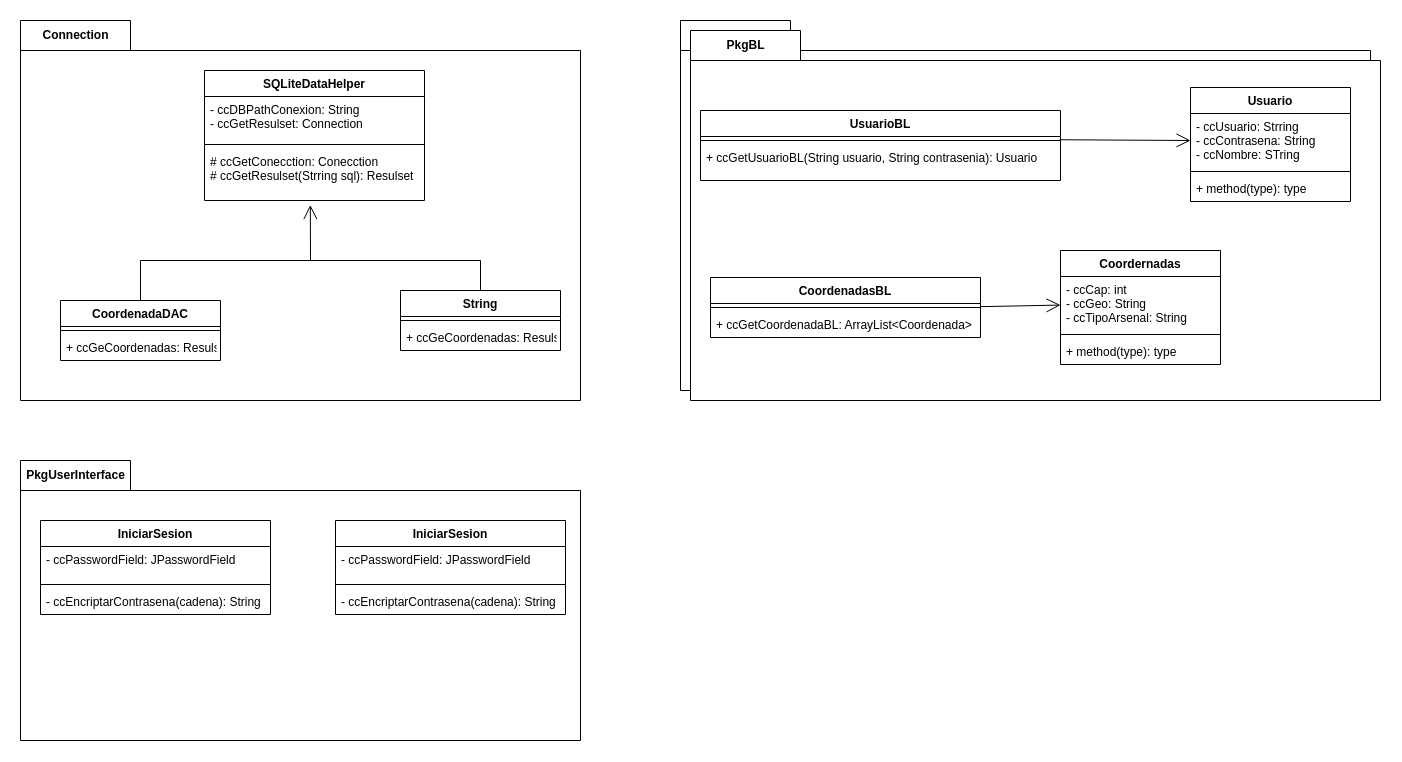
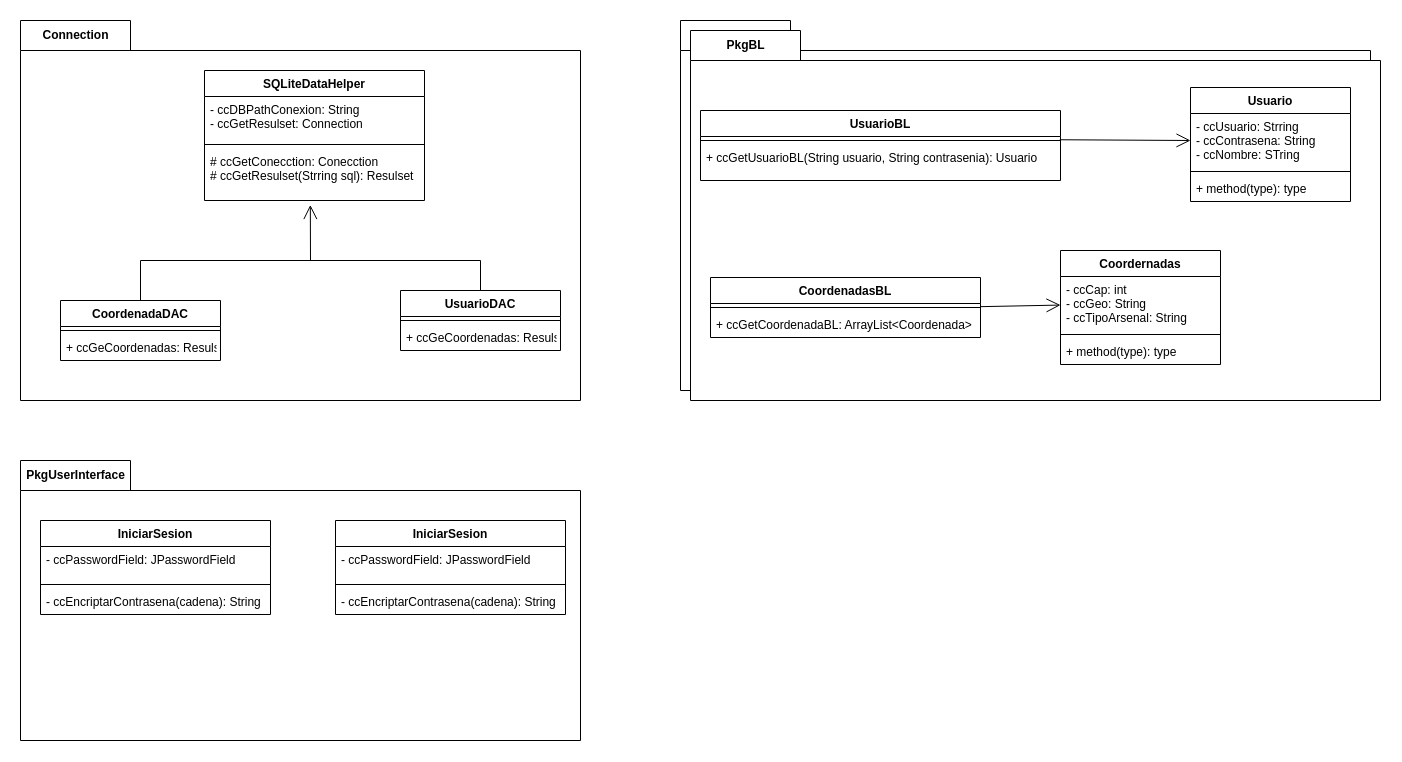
  <mxCell id="0" />
  <mxCell id="1" parent="0" />
  <mxCell id="2" value="PkgBL" style="shape=folder;fontStyle=1;tabWidth=110;tabHeight=30;tabPosition=left;html=1;boundedLbl=1;labelInHeader=1;container=1;collapsible=0;recursiveResize=0;" vertex="1" parent="1"><mxGeometry x="680" width="690" height="370" as="geometry" y="20" /></mxCell>
  <mxCell id="3" value="Usuario" style="swimlane;fontStyle=1;align=center;verticalAlign=top;childLayout=stackLayout;horizontal=1;startSize=26;horizontalStack=0;resizeParent=1;resizeParentMax=0;resizeLast=0;collapsible=1;marginBottom=0;" vertex="1" parent="2"><mxGeometry x="500" y="57" width="160" height="114" as="geometry" /></mxCell>
  <mxCell id="4" value="- ccUsuario: Strring&#10;- ccContrasena: String&#10;- ccNombre: STring" style="text;strokeColor=none;fillColor=none;align=left;verticalAlign=top;spacingLeft=4;spacingRight=4;overflow=hidden;rotatable=0;points=[[0,0.5],[1,0.5]];portConstraint=eastwest;" vertex="1" parent="3"><mxGeometry y="26" width="160" height="54" as="geometry" /></mxCell>
  <mxCell id="5" value="" style="line;strokeWidth=1;fillColor=none;align=left;verticalAlign=middle;spacingTop=-1;spacingLeft=3;spacingRight=3;rotatable=0;labelPosition=right;points=[];portConstraint=eastwest;strokeColor=inherit;" vertex="1" parent="3"><mxGeometry y="80" width="160" height="8" as="geometry" /></mxCell>
  <mxCell id="6" value="+ method(type): type" style="text;strokeColor=none;fillColor=none;align=left;verticalAlign=top;spacingLeft=4;spacingRight=4;overflow=hidden;rotatable=0;points=[[0,0.5],[1,0.5]];portConstraint=eastwest;" vertex="1" parent="3"><mxGeometry y="88" width="160" height="26" as="geometry" /></mxCell>
  <mxCell id="7" value="Coordernadas" style="swimlane;fontStyle=1;align=center;verticalAlign=top;childLayout=stackLayout;horizontal=1;startSize=26;horizontalStack=0;resizeParent=1;resizeParentMax=0;resizeLast=0;collapsible=1;marginBottom=0;" vertex="1" parent="2"><mxGeometry x="370" y="220" width="160" height="114" as="geometry" /></mxCell>
  <mxCell id="8" value="- ccCap: int&#10;- ccGeo: String&#10;- ccTipoArsenal: String" style="text;strokeColor=none;fillColor=none;align=left;verticalAlign=top;spacingLeft=4;spacingRight=4;overflow=hidden;rotatable=0;points=[[0,0.5],[1,0.5]];portConstraint=eastwest;" vertex="1" parent="7"><mxGeometry y="26" width="160" height="54" as="geometry" /></mxCell>
  <mxCell id="9" value="" style="line;strokeWidth=1;fillColor=none;align=left;verticalAlign=middle;spacingTop=-1;spacingLeft=3;spacingRight=3;rotatable=0;labelPosition=right;points=[];portConstraint=eastwest;strokeColor=inherit;" vertex="1" parent="7"><mxGeometry y="80" width="160" height="8" as="geometry" /></mxCell>
  <mxCell id="10" value="+ method(type): type" style="text;strokeColor=none;fillColor=none;align=left;verticalAlign=top;spacingLeft=4;spacingRight=4;overflow=hidden;rotatable=0;points=[[0,0.5],[1,0.5]];portConstraint=eastwest;" vertex="1" parent="7"><mxGeometry y="88" width="160" height="26" as="geometry" /></mxCell>
  <mxCell id="11" value="CoordenadasBL" style="swimlane;fontStyle=1;align=center;verticalAlign=top;childLayout=stackLayout;horizontal=1;startSize=26;horizontalStack=0;resizeParent=1;resizeParentMax=0;resizeLast=0;collapsible=1;marginBottom=0;" vertex="1" parent="2"><mxGeometry x="20" y="247" width="270" height="60" as="geometry" /></mxCell>
  <mxCell id="12" value="" style="line;strokeWidth=1;fillColor=none;align=left;verticalAlign=middle;spacingTop=-1;spacingLeft=3;spacingRight=3;rotatable=0;labelPosition=right;points=[];portConstraint=eastwest;strokeColor=inherit;" vertex="1" parent="11"><mxGeometry y="26" width="270" height="8" as="geometry" /></mxCell>
  <mxCell id="13" value="+ ccGetCoordenadaBL: ArrayList&lt;Coordenada&gt;" style="text;strokeColor=none;fillColor=none;align=left;verticalAlign=top;spacingLeft=4;spacingRight=4;overflow=hidden;rotatable=0;points=[[0,0.5],[1,0.5]];portConstraint=eastwest;" vertex="1" parent="11"><mxGeometry y="34" width="270" height="26" as="geometry" /></mxCell>
  <mxCell id="14" value="" style="endArrow=open;endFill=1;endSize=12;html=1;exitX=1;exitY=0.395;exitDx=0;exitDy=0;exitPerimeter=0;" edge="1" parent="2" source="12" target="8"><mxGeometry width="160" relative="1" as="geometry"><mxPoint x="290" y="267" as="sourcePoint" /><mxPoint x="370" y="258" as="targetPoint" /></mxGeometry></mxCell>
  <mxCell id="15" value="UsuarioBL" style="swimlane;fontStyle=1;align=center;verticalAlign=top;childLayout=stackLayout;horizontal=1;startSize=26;horizontalStack=0;resizeParent=1;resizeParentMax=0;resizeLast=0;collapsible=1;marginBottom=0;" vertex="1" parent="2"><mxGeometry x="10" y="80" width="360" height="70" as="geometry" /></mxCell>
  <mxCell id="16" value="" style="line;strokeWidth=1;fillColor=none;align=left;verticalAlign=middle;spacingTop=-1;spacingLeft=3;spacingRight=3;rotatable=0;labelPosition=right;points=[];portConstraint=eastwest;strokeColor=inherit;" vertex="1" parent="15"><mxGeometry y="26" width="360" height="8" as="geometry" /></mxCell>
  <mxCell id="17" value="+ ccGetUsuarioBL(String usuario, String contrasenia): Usuario" style="text;strokeColor=none;fillColor=none;align=left;verticalAlign=top;spacingLeft=4;spacingRight=4;overflow=hidden;rotatable=0;points=[[0,0.5],[1,0.5]];portConstraint=eastwest;" vertex="1" parent="15"><mxGeometry y="34" width="360" height="36" as="geometry" /></mxCell>
  <mxCell id="18" value="" style="endArrow=open;endFill=1;endSize=12;html=1;exitX=0.998;exitY=0.408;exitDx=0;exitDy=0;exitPerimeter=0;entryX=0;entryY=0.5;entryDx=0;entryDy=0;" edge="1" parent="2" source="16" target="4"><mxGeometry width="160" relative="1" as="geometry"><mxPoint x="389" y="115.79" as="sourcePoint" /><mxPoint x="469" y="114.21" as="targetPoint" /></mxGeometry></mxCell>
  <mxCell id="19" value="Connection" style="shape=folder;fontStyle=1;tabWidth=110;tabHeight=30;tabPosition=left;html=1;boundedLbl=1;labelInHeader=1;container=1;collapsible=0;recursiveResize=0;" vertex="1" parent="1"><mxGeometry x="20" width="560" height="380" as="geometry" y="20" /></mxCell>
- <mxCell id="20" value="String" style="swimlane;fontStyle=1;align=center;verticalAlign=top;childLayout=stackLayout;horizontal=1;startSize=26;horizontalStack=0;resizeParent=1;resizeParentMax=0;resizeLast=0;collapsible=1;marginBottom=0;" vertex="1" parent="19"><mxGeometry x="380" y="270" width="160" height="60" as="geometry" /></mxCell>
+ <mxCell id="20" value="UsuarioDAC" style="swimlane;fontStyle=1;align=center;verticalAlign=top;childLayout=stackLayout;horizontal=1;startSize=26;horizontalStack=0;resizeParent=1;resizeParentMax=0;resizeLast=0;collapsible=1;marginBottom=0;" vertex="1" parent="19"><mxGeometry x="380" y="270" width="160" height="60" as="geometry" /></mxCell>
  <mxCell id="21" value="" style="line;strokeWidth=1;fillColor=none;align=left;verticalAlign=middle;spacingTop=-1;spacingLeft=3;spacingRight=3;rotatable=0;labelPosition=right;points=[];portConstraint=eastwest;strokeColor=inherit;" vertex="1" parent="20"><mxGeometry y="26" width="160" height="8" as="geometry" /></mxCell>
  <mxCell id="22" value="+ ccGeCoordenadas: Resulset" style="text;strokeColor=none;fillColor=none;align=left;verticalAlign=top;spacingLeft=4;spacingRight=4;overflow=hidden;rotatable=0;points=[[0,0.5],[1,0.5]];portConstraint=eastwest;" vertex="1" parent="20"><mxGeometry y="34" width="160" height="26" as="geometry" /></mxCell>
  <mxCell id="23" value="" style="endArrow=none;html=1;entryX=0.5;entryY=0;entryDx=0;entryDy=0;" edge="1" parent="19" target="20"><mxGeometry width="50" height="50" relative="1" as="geometry"><mxPoint x="460" y="240" as="sourcePoint" /><mxPoint x="330" y="266.0" as="targetPoint" /></mxGeometry></mxCell>
  <mxCell id="24" value="SQLiteDataHelper" style="swimlane;fontStyle=1;align=center;verticalAlign=top;childLayout=stackLayout;horizontal=1;startSize=26;horizontalStack=0;resizeParent=1;resizeParentMax=0;resizeLast=0;collapsible=1;marginBottom=0;" vertex="1" parent="19"><mxGeometry x="184" y="50" width="220" height="130" as="geometry" /></mxCell>
  <mxCell id="25" value="- ccDBPathConexion: String&#10;- ccGetResulset: Connection" style="text;strokeColor=none;fillColor=none;align=left;verticalAlign=top;spacingLeft=4;spacingRight=4;overflow=hidden;rotatable=0;points=[[0,0.5],[1,0.5]];portConstraint=eastwest;" vertex="1" parent="24"><mxGeometry y="26" width="220" height="44" as="geometry" /></mxCell>
  <mxCell id="26" value="" style="line;strokeWidth=1;fillColor=none;align=left;verticalAlign=middle;spacingTop=-1;spacingLeft=3;spacingRight=3;rotatable=0;labelPosition=right;points=[];portConstraint=eastwest;strokeColor=inherit;" vertex="1" parent="24"><mxGeometry y="70" width="220" height="8" as="geometry" /></mxCell>
  <mxCell id="27" value="# ccGetConecction: Conecction&#10;# ccGetResulset(Strring sql): Resulset" style="text;strokeColor=none;fillColor=none;align=left;verticalAlign=top;spacingLeft=4;spacingRight=4;overflow=hidden;rotatable=0;points=[[0,0.5],[1,0.5]];portConstraint=eastwest;" vertex="1" parent="24"><mxGeometry y="78" width="220" height="52" as="geometry" /></mxCell>
  <mxCell id="28" value="CoordenadaDAC" style="swimlane;fontStyle=1;align=center;verticalAlign=top;childLayout=stackLayout;horizontal=1;startSize=26;horizontalStack=0;resizeParent=1;resizeParentMax=0;resizeLast=0;collapsible=1;marginBottom=0;" vertex="1" parent="1"><mxGeometry x="60" y="300" width="160" height="60" as="geometry" /></mxCell>
  <mxCell id="29" value="" style="line;strokeWidth=1;fillColor=none;align=left;verticalAlign=middle;spacingTop=-1;spacingLeft=3;spacingRight=3;rotatable=0;labelPosition=right;points=[];portConstraint=eastwest;strokeColor=inherit;" vertex="1" parent="28"><mxGeometry y="26" width="160" height="8" as="geometry" /></mxCell>
  <mxCell id="30" value="+ ccGeCoordenadas: Resulset" style="text;strokeColor=none;fillColor=none;align=left;verticalAlign=top;spacingLeft=4;spacingRight=4;overflow=hidden;rotatable=0;points=[[0,0.5],[1,0.5]];portConstraint=eastwest;" vertex="1" parent="28"><mxGeometry y="34" width="160" height="26" as="geometry" /></mxCell>
  <mxCell id="31" value="" style="endArrow=open;endFill=1;endSize=12;html=1;entryX=0.481;entryY=1.086;entryDx=0;entryDy=0;entryPerimeter=0;" edge="1" parent="1" target="27"><mxGeometry width="160" relative="1" as="geometry"><mxPoint x="310" y="260" as="sourcePoint" /><mxPoint x="560" y="230" as="targetPoint" /></mxGeometry></mxCell>
  <mxCell id="32" value="" style="endArrow=none;html=1;" edge="1" parent="1"><mxGeometry width="50" height="50" relative="1" as="geometry"><mxPoint x="140" y="260" as="sourcePoint" /><mxPoint x="480" y="260" as="targetPoint" /></mxGeometry></mxCell>
  <mxCell id="33" value="" style="endArrow=none;html=1;" edge="1" parent="1"><mxGeometry width="50" height="50" relative="1" as="geometry"><mxPoint x="140" y="300" as="sourcePoint" /><mxPoint x="140" y="260" as="targetPoint" /></mxGeometry></mxCell>
  <mxCell id="34" value="PkgBL" style="shape=folder;fontStyle=1;tabWidth=110;tabHeight=30;tabPosition=left;html=1;boundedLbl=1;labelInHeader=1;container=1;collapsible=0;recursiveResize=0;" vertex="1" parent="1"><mxGeometry x="690" y="30" width="690" height="370" as="geometry" /></mxCell>
  <mxCell id="35" value="Usuario" style="swimlane;fontStyle=1;align=center;verticalAlign=top;childLayout=stackLayout;horizontal=1;startSize=26;horizontalStack=0;resizeParent=1;resizeParentMax=0;resizeLast=0;collapsible=1;marginBottom=0;" vertex="1" parent="34"><mxGeometry x="500" y="57" width="160" height="114" as="geometry" /></mxCell>
  <mxCell id="36" value="- ccUsuario: Strring&#10;- ccContrasena: String&#10;- ccNombre: STring" style="text;strokeColor=none;fillColor=none;align=left;verticalAlign=top;spacingLeft=4;spacingRight=4;overflow=hidden;rotatable=0;points=[[0,0.5],[1,0.5]];portConstraint=eastwest;" vertex="1" parent="35"><mxGeometry y="26" width="160" height="54" as="geometry" /></mxCell>
  <mxCell id="37" value="" style="line;strokeWidth=1;fillColor=none;align=left;verticalAlign=middle;spacingTop=-1;spacingLeft=3;spacingRight=3;rotatable=0;labelPosition=right;points=[];portConstraint=eastwest;strokeColor=inherit;" vertex="1" parent="35"><mxGeometry y="80" width="160" height="8" as="geometry" /></mxCell>
  <mxCell id="38" value="+ method(type): type" style="text;strokeColor=none;fillColor=none;align=left;verticalAlign=top;spacingLeft=4;spacingRight=4;overflow=hidden;rotatable=0;points=[[0,0.5],[1,0.5]];portConstraint=eastwest;" vertex="1" parent="35"><mxGeometry y="88" width="160" height="26" as="geometry" /></mxCell>
  <mxCell id="39" value="Coordernadas" style="swimlane;fontStyle=1;align=center;verticalAlign=top;childLayout=stackLayout;horizontal=1;startSize=26;horizontalStack=0;resizeParent=1;resizeParentMax=0;resizeLast=0;collapsible=1;marginBottom=0;" vertex="1" parent="34"><mxGeometry x="370" y="220" width="160" height="114" as="geometry" /></mxCell>
  <mxCell id="40" value="- ccCap: int&#10;- ccGeo: String&#10;- ccTipoArsenal: String" style="text;strokeColor=none;fillColor=none;align=left;verticalAlign=top;spacingLeft=4;spacingRight=4;overflow=hidden;rotatable=0;points=[[0,0.5],[1,0.5]];portConstraint=eastwest;" vertex="1" parent="39"><mxGeometry y="26" width="160" height="54" as="geometry" /></mxCell>
  <mxCell id="41" value="" style="line;strokeWidth=1;fillColor=none;align=left;verticalAlign=middle;spacingTop=-1;spacingLeft=3;spacingRight=3;rotatable=0;labelPosition=right;points=[];portConstraint=eastwest;strokeColor=inherit;" vertex="1" parent="39"><mxGeometry y="80" width="160" height="8" as="geometry" /></mxCell>
  <mxCell id="42" value="+ method(type): type" style="text;strokeColor=none;fillColor=none;align=left;verticalAlign=top;spacingLeft=4;spacingRight=4;overflow=hidden;rotatable=0;points=[[0,0.5],[1,0.5]];portConstraint=eastwest;" vertex="1" parent="39"><mxGeometry y="88" width="160" height="26" as="geometry" /></mxCell>
  <mxCell id="43" value="CoordenadasBL" style="swimlane;fontStyle=1;align=center;verticalAlign=top;childLayout=stackLayout;horizontal=1;startSize=26;horizontalStack=0;resizeParent=1;resizeParentMax=0;resizeLast=0;collapsible=1;marginBottom=0;" vertex="1" parent="34"><mxGeometry x="20" y="247" width="270" height="60" as="geometry" /></mxCell>
  <mxCell id="44" value="" style="line;strokeWidth=1;fillColor=none;align=left;verticalAlign=middle;spacingTop=-1;spacingLeft=3;spacingRight=3;rotatable=0;labelPosition=right;points=[];portConstraint=eastwest;strokeColor=inherit;" vertex="1" parent="43"><mxGeometry y="26" width="270" height="8" as="geometry" /></mxCell>
  <mxCell id="45" value="+ ccGetCoordenadaBL: ArrayList&lt;Coordenada&gt;" style="text;strokeColor=none;fillColor=none;align=left;verticalAlign=top;spacingLeft=4;spacingRight=4;overflow=hidden;rotatable=0;points=[[0,0.5],[1,0.5]];portConstraint=eastwest;" vertex="1" parent="43"><mxGeometry y="34" width="270" height="26" as="geometry" /></mxCell>
  <mxCell id="46" value="" style="endArrow=open;endFill=1;endSize=12;html=1;exitX=1;exitY=0.395;exitDx=0;exitDy=0;exitPerimeter=0;" edge="1" parent="34" source="44" target="40"><mxGeometry width="160" relative="1" as="geometry"><mxPoint x="290" y="267" as="sourcePoint" /><mxPoint x="370" y="258" as="targetPoint" /></mxGeometry></mxCell>
  <mxCell id="47" value="UsuarioBL" style="swimlane;fontStyle=1;align=center;verticalAlign=top;childLayout=stackLayout;horizontal=1;startSize=26;horizontalStack=0;resizeParent=1;resizeParentMax=0;resizeLast=0;collapsible=1;marginBottom=0;" vertex="1" parent="34"><mxGeometry x="10" y="80" width="360" height="70" as="geometry" /></mxCell>
  <mxCell id="48" value="" style="line;strokeWidth=1;fillColor=none;align=left;verticalAlign=middle;spacingTop=-1;spacingLeft=3;spacingRight=3;rotatable=0;labelPosition=right;points=[];portConstraint=eastwest;strokeColor=inherit;" vertex="1" parent="47"><mxGeometry y="26" width="360" height="8" as="geometry" /></mxCell>
  <mxCell id="49" value="+ ccGetUsuarioBL(String usuario, String contrasenia): Usuario" style="text;strokeColor=none;fillColor=none;align=left;verticalAlign=top;spacingLeft=4;spacingRight=4;overflow=hidden;rotatable=0;points=[[0,0.5],[1,0.5]];portConstraint=eastwest;" vertex="1" parent="47"><mxGeometry y="34" width="360" height="36" as="geometry" /></mxCell>
  <mxCell id="50" value="" style="endArrow=open;endFill=1;endSize=12;html=1;exitX=0.998;exitY=0.408;exitDx=0;exitDy=0;exitPerimeter=0;entryX=0;entryY=0.5;entryDx=0;entryDy=0;" edge="1" parent="34" source="48" target="36"><mxGeometry width="160" relative="1" as="geometry"><mxPoint x="389" y="115.79" as="sourcePoint" /><mxPoint x="469" y="114.21" as="targetPoint" /></mxGeometry></mxCell>
  <mxCell id="51" value="PkgUserInterface" style="shape=folder;fontStyle=1;tabWidth=110;tabHeight=30;tabPosition=left;html=1;boundedLbl=1;labelInHeader=1;container=1;collapsible=0;" vertex="1" parent="1"><mxGeometry x="20" y="460" width="560" height="280" as="geometry" /></mxCell>
  <mxCell id="52" value="" style="html=1;strokeColor=none;resizeWidth=1;resizeHeight=1;fillColor=none;part=1;connectable=0;allowArrows=0;deletable=0;" vertex="1" parent="51"><mxGeometry width="560" height="196" relative="1" as="geometry"><mxPoint y="30" as="offset" /></mxGeometry></mxCell>
  <mxCell id="53" value="IniciarSesion" style="swimlane;fontStyle=1;align=center;verticalAlign=top;childLayout=stackLayout;horizontal=1;startSize=26;horizontalStack=0;resizeParent=1;resizeParentMax=0;resizeLast=0;collapsible=1;marginBottom=0;" vertex="1" parent="51"><mxGeometry x="20" y="60" width="230" height="94" as="geometry" /></mxCell>
  <mxCell id="54" value="- ccPasswordField: JPasswordField  " style="text;strokeColor=none;fillColor=none;align=left;verticalAlign=top;spacingLeft=4;spacingRight=4;overflow=hidden;rotatable=0;points=[[0,0.5],[1,0.5]];portConstraint=eastwest;" vertex="1" parent="53"><mxGeometry y="26" width="230" height="34" as="geometry" /></mxCell>
  <mxCell id="55" value="" style="line;strokeWidth=1;fillColor=none;align=left;verticalAlign=middle;spacingTop=-1;spacingLeft=3;spacingRight=3;rotatable=0;labelPosition=right;points=[];portConstraint=eastwest;strokeColor=inherit;" vertex="1" parent="53"><mxGeometry y="60" width="230" height="8" as="geometry" /></mxCell>
  <mxCell id="56" value="- ccEncriptarContrasena(cadena): String " style="text;strokeColor=none;fillColor=none;align=left;verticalAlign=top;spacingLeft=4;spacingRight=4;overflow=hidden;rotatable=0;points=[[0,0.5],[1,0.5]];portConstraint=eastwest;" vertex="1" parent="53"><mxGeometry y="68" width="230" height="26" as="geometry" /></mxCell>
  <mxCell id="57" value="IniciarSesion" style="swimlane;fontStyle=1;align=center;verticalAlign=top;childLayout=stackLayout;horizontal=1;startSize=26;horizontalStack=0;resizeParent=1;resizeParentMax=0;resizeLast=0;collapsible=1;marginBottom=0;" vertex="1" parent="51"><mxGeometry x="315" y="60" width="230" height="94" as="geometry" /></mxCell>
  <mxCell id="58" value="- ccPasswordField: JPasswordField  " style="text;strokeColor=none;fillColor=none;align=left;verticalAlign=top;spacingLeft=4;spacingRight=4;overflow=hidden;rotatable=0;points=[[0,0.5],[1,0.5]];portConstraint=eastwest;" vertex="1" parent="57"><mxGeometry y="26" width="230" height="34" as="geometry" /></mxCell>
  <mxCell id="59" value="" style="line;strokeWidth=1;fillColor=none;align=left;verticalAlign=middle;spacingTop=-1;spacingLeft=3;spacingRight=3;rotatable=0;labelPosition=right;points=[];portConstraint=eastwest;strokeColor=inherit;" vertex="1" parent="57"><mxGeometry y="60" width="230" height="8" as="geometry" /></mxCell>
  <mxCell id="60" value="- ccEncriptarContrasena(cadena): String " style="text;strokeColor=none;fillColor=none;align=left;verticalAlign=top;spacingLeft=4;spacingRight=4;overflow=hidden;rotatable=0;points=[[0,0.5],[1,0.5]];portConstraint=eastwest;" vertex="1" parent="57"><mxGeometry y="68" width="230" height="26" as="geometry" /></mxCell>
